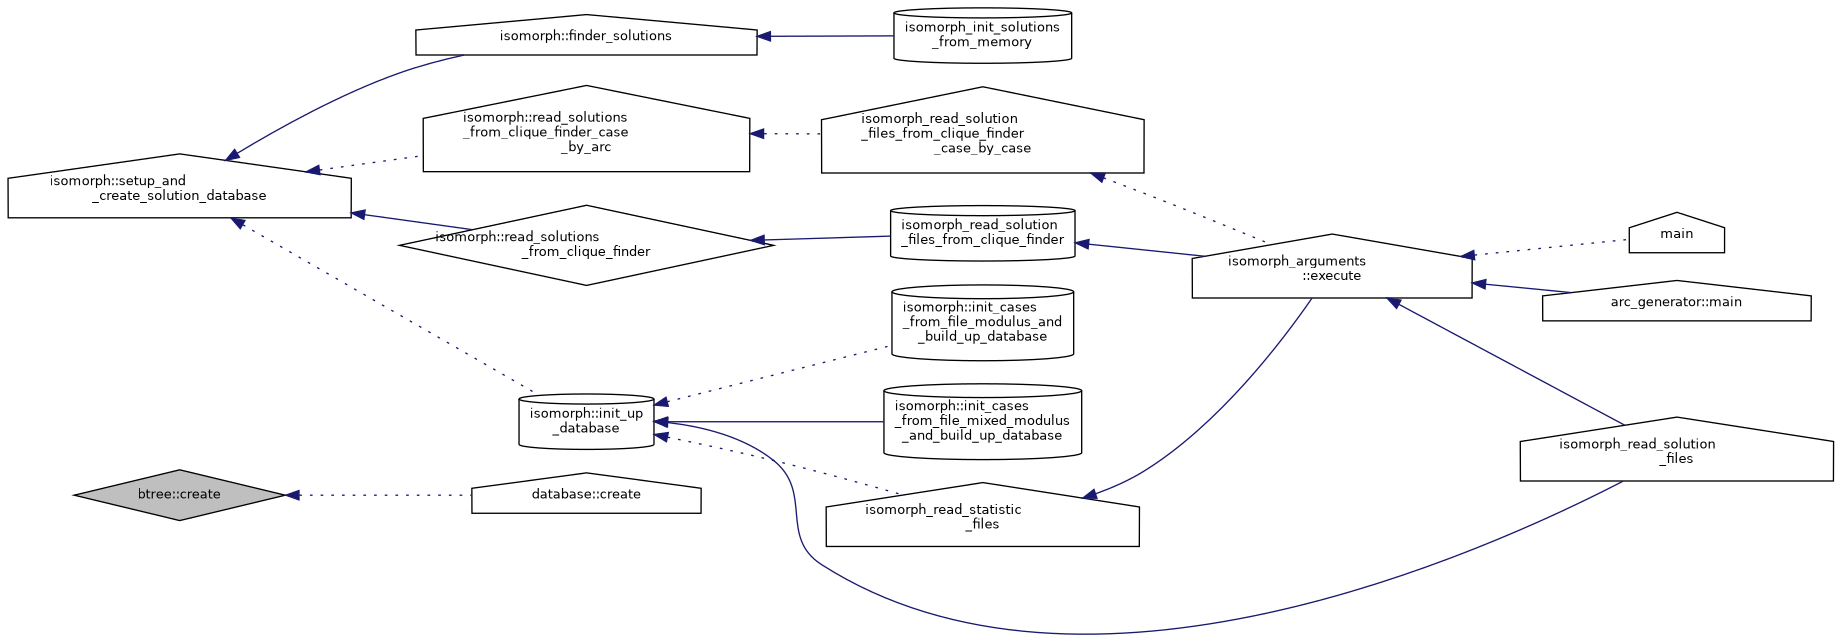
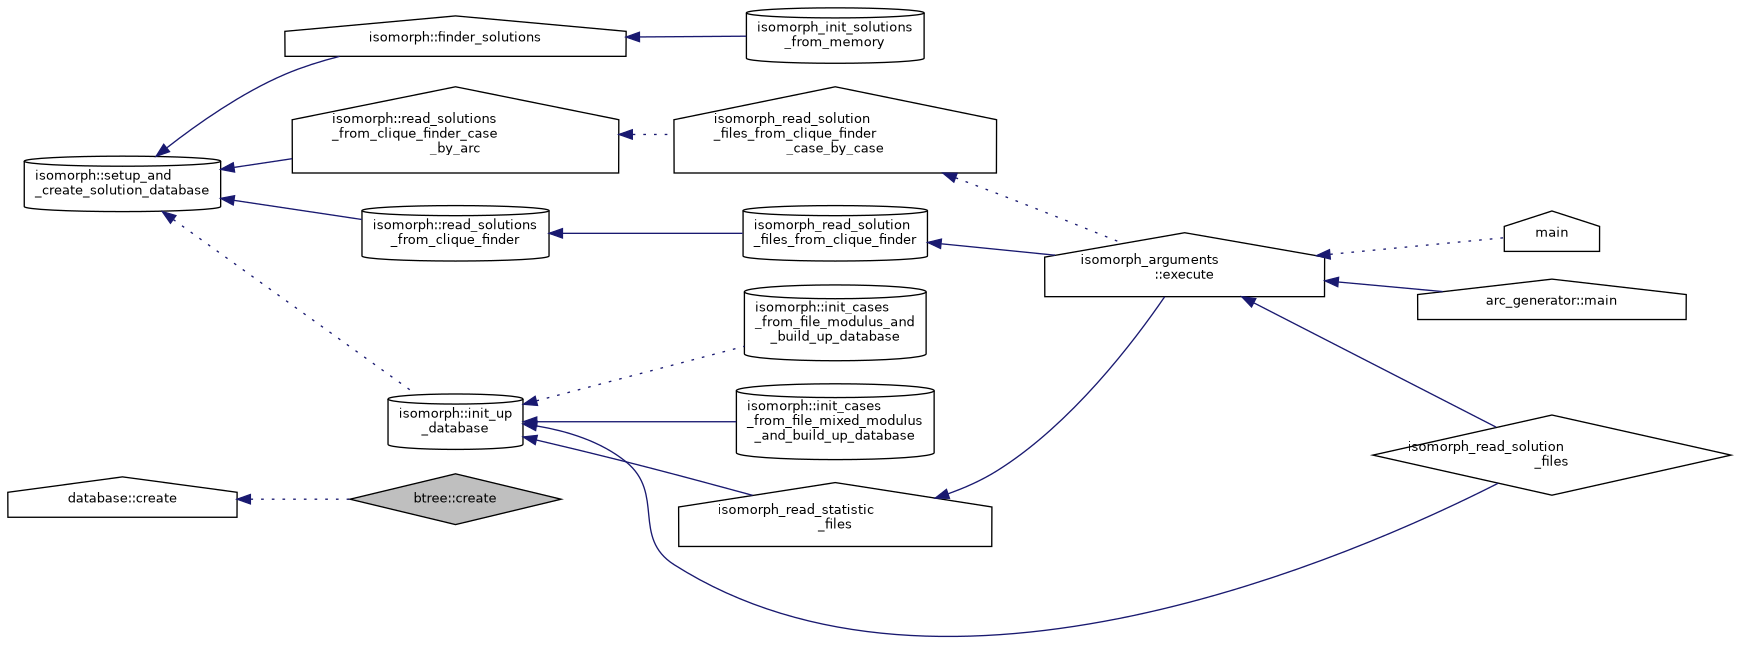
  digraph {
    rankdir=LR
    node [color=black fillcolor=white fontname=Helvetica fontsize=10 shape=house style=filled]
    edge [color=midnightblue dir=back fontname=Helvetica fontsize=10 labelfontname=Helvetica labelfontsize=10 style=solid]
    n1 [fillcolor=grey75 fontcolor=black height=0.2 label="btree::create" shape=diamond width=0.4]
    n2 [height=0.2 label="database::create" width=0.4]
-   n3 [height=0.2 label="isomorph::setup_and\l_create_solution_database" width=0.4]
+   n3 [height=0.2 label="isomorph::setup_and\l_create_solution_database" shape=cylinder width=0.4]
    n4 [height=0.2 label="isomorph::finder_solutions" width=0.4]
    n5 [height=0.2 label="isomorph::read_solutions\l_from_clique_finder_case\l_by_arc" width=0.4]
-   n6 [height=0.2 label="isomorph::read_solutions\l_from_clique_finder" shape=diamond width=0.4]
+   n6 [height=0.2 label="isomorph::read_solutions\l_from_clique_finder" shape=cylinder width=0.4]
    n7 [height=0.2 label="isomorph::init_up\l_database" shape=cylinder width=0.4]
    n8 [height=0.2 label="isomorph_init_solutions\l_from_memory" shape=cylinder width=0.4]
    n9 [height=0.2 label="isomorph_read_solution\l_files_from_clique_finder\l_case_by_case" width=0.4]
    n10 [height=0.2 label="isomorph_read_solution\l_files_from_clique_finder" shape=cylinder width=0.4]
    n11 [height=0.2 label="isomorph::init_cases\l_from_file_modulus_and\l_build_up_database" shape=cylinder width=0.4]
    n12 [height=0.2 label="isomorph::init_cases\l_from_file_mixed_modulus\l_and_build_up_database" shape=cylinder width=0.4]
    n13 [height=0.2 label="isomorph_read_statistic\l_files" width=0.4]
-   n14 [height=0.2 label="isomorph_read_solution\l_files" width=0.4]
+   n14 [height=0.2 label="isomorph_read_solution\l_files" shape=diamond width=0.4]
    n15 [height=0.2 label="isomorph_arguments\l::execute" width=0.4]
    n16 [height=0.2 label=main width=0.4]
    n17 [height=0.2 label="arc_generator::main" width=0.4]
-   n1 -> n2 [style=dotted]
+   n2 -> n1 [style=dotted]
    n3 -> n4
-   n3 -> n5 [style=dotted]
+   n3 -> n5
    n3 -> n6
    n3 -> n7 [style=dotted]
    n4 -> n8
    n5 -> n9 [style=dotted]
    n6 -> n10
    n7 -> n11 [style=dotted]
    n7 -> n12
-   n7 -> n13 [style=dotted]
+   n7 -> n13
    n7 -> n14
    n9 -> n15 [style=dotted]
    n10 -> n15
    n13 -> n15
    n15 -> n14
    n15 -> n16 [style=dotted]
    n15 -> n17
  }
